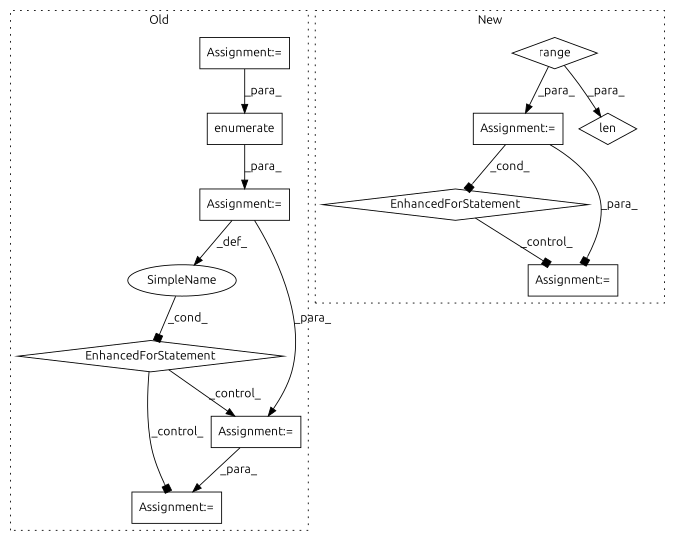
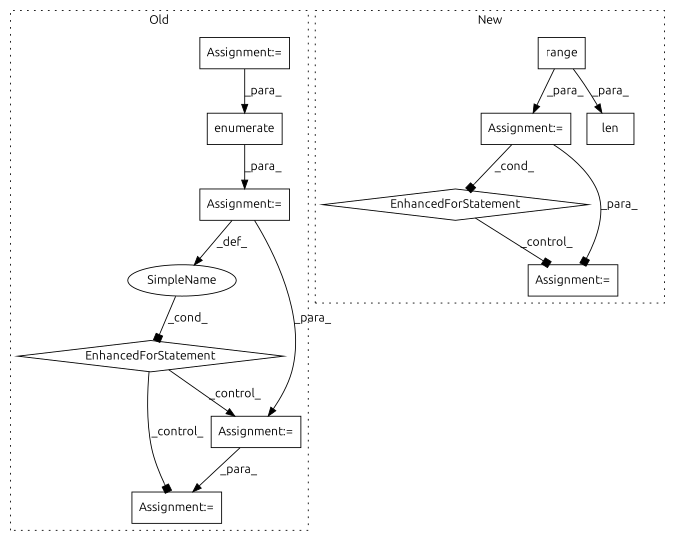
  digraph {
    fontname=Ubuntu
    node [a=7 fontname=Ubuntu l=1 s="2691,2791" shape=box]
    edge [arrowhead=normal fontname=Ubuntu]
    n1 [a=32 l="10,1" label=enumerate s="2769,2790"]
    n2 [l="70,2" label="Assignment:="]
    n3 [a=70 l="70,2" label=EnhancedForStatement shape=diamond]
    n4 [label="Assignment:=" s=2923]
    n5 [a=42 label=SimpleName s=2765 shape=ellipse]
    n6 [l=14 label="Assignment:=" s=2511]
    n7 [label="Assignment:=" s=2851]
-   n8 [a=32 l="6,1" label=range s="1145,1155" shape=diamond]
+   n8 [a=32 l="6,1" label=range s="1145,1155"]
    n9 [l="57,2" label="Assignment:=" s="1080,1156"]
    n10 [a=70 l="57,2" label=EnhancedForStatement s="1080,1156" shape=diamond]
    n11 [label="Assignment:=" s=1222]
-   n12 [a=32 l="4,1" label=len s="637,647" shape=diamond]
+   n12 [a=32 l="4,1" label=len s="637,647"]
    subgraph cluster_1 {
      label=Old
      style=dotted
      n1
      n2
      n3
      n4
      n5
      n6
      n7
    }
    subgraph cluster_2 {
      label=New
      style=dotted
      n8
      n9
      n10
      n11
      n12
    }
    n1 -> n2 [label=_para_]
    n2 -> n5 [label=_def_]
    n2 -> n7 [label=_para_]
    n3 -> n4 [arrowhead=box label=_control_]
    n3 -> n7 [label=_control_]
    n5 -> n3 [arrowhead=box label=_cond_]
    n6 -> n1 [label=_para_]
    n7 -> n4 [label=_para_]
    n8 -> n9 [label=_para_]
    n8 -> n12 [label=_para_]
    n9 -> n10 [arrowhead=box label=_cond_]
    n9 -> n11 [arrowhead=box label=_para_]
    n10 -> n11 [arrowhead=box label=_control_]
  }
